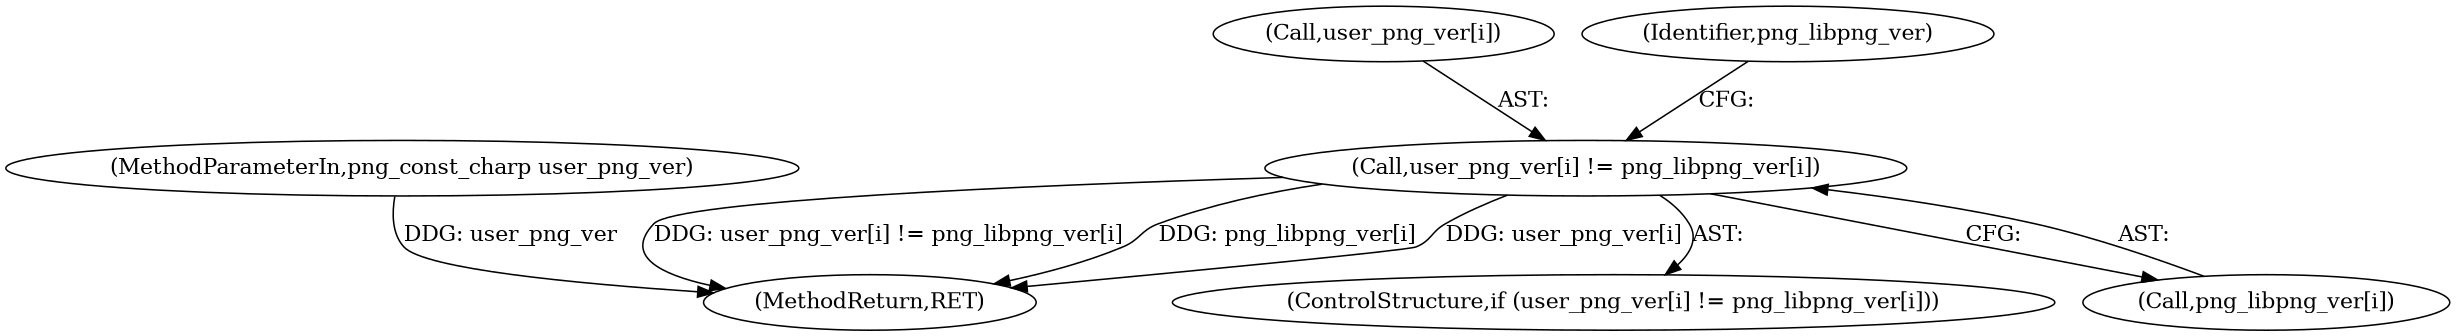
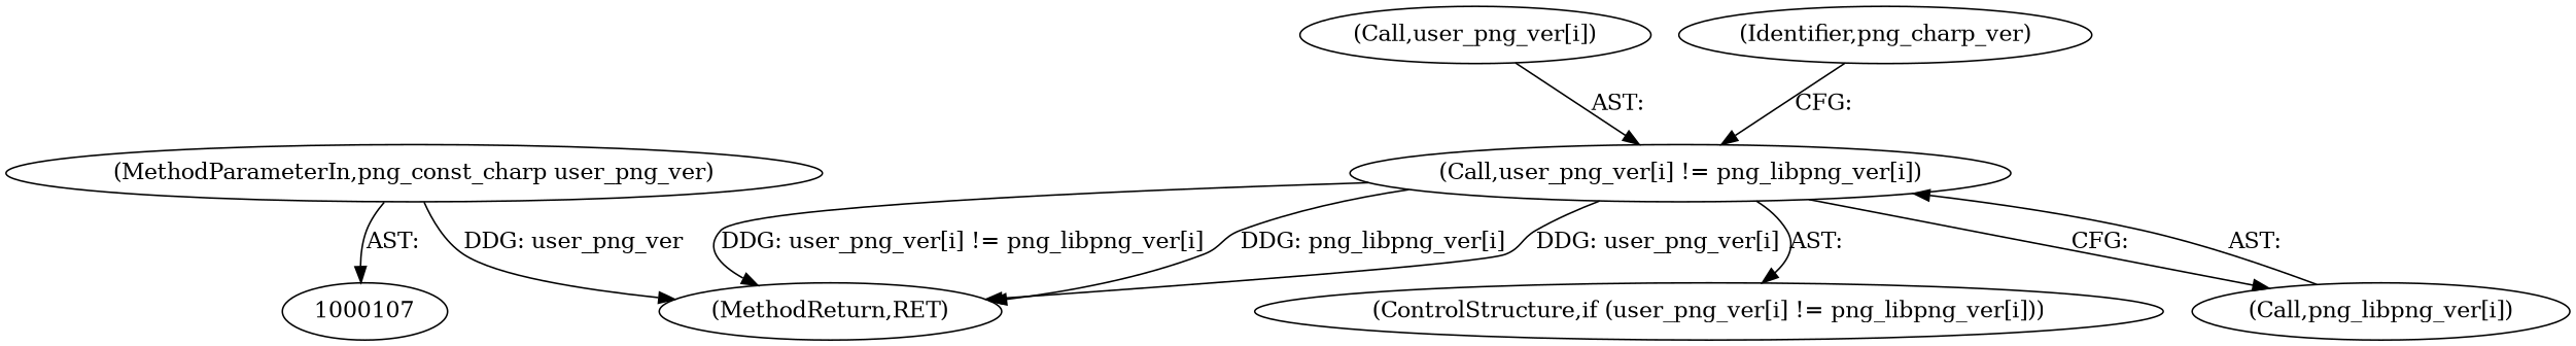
  digraph {
    n1 [label="(Call,user_png_ver[i] != png_libpng_ver[i])"]
    n2 [label="(MethodReturn,RET)"]
    n3 [label="(ControlStructure,if (user_png_ver[i] != png_libpng_ver[i]))"]
    n4 [label="(Call,png_libpng_ver[i])"]
    n5 [label="(MethodParameterIn,png_const_charp user_png_ver)"]
+   1000107
    n7 [label="(Call,user_png_ver[i])"]
-   n8 [label="(Identifier,png_libpng_ver)"]
+   n8 [label="(Identifier,png_charp_ver)"]
    n1 -> n2 [label="DDG: user_png_ver[i] != png_libpng_ver[i]"]
    n1 -> n2 [label="DDG: png_libpng_ver[i]"]
    n1 -> n2 [label="DDG: user_png_ver[i]"]
    n1 -> n3 [label="AST: "]
    n1 -> n4 [label="CFG: "]
    n4 -> n1 [label="AST: "]
    n5 -> n2 [label="DDG: user_png_ver"]
+   n5 -> 1000107 [label="AST: "]
    n7 -> n1 [label="AST: "]
    n8 -> n1 [label="CFG: "]
  }
